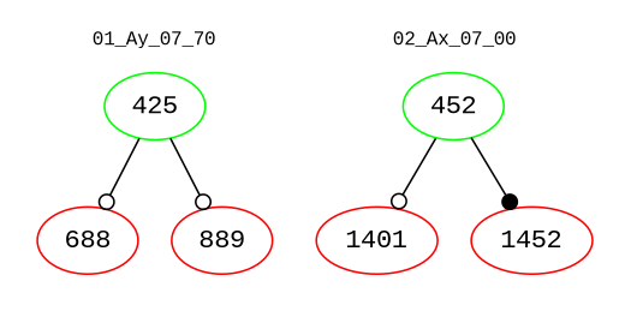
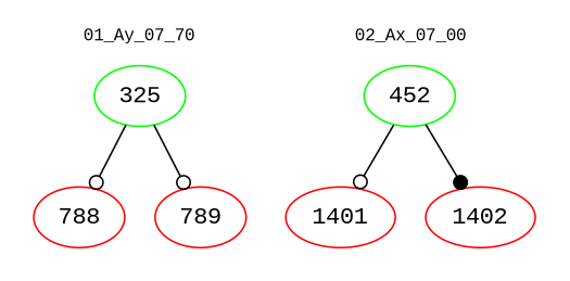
  digraph {
    fontname="Liberation Mono"
    node [color=red fontname="Liberation Mono"]
    edge [arrowhead=odot color=black fontname="Liberation Mono"]
-   n1 [color=green label=425]
-   n2 [label=688]
-   n3 [label=889]
+   n1 [color=green label=325]
+   n2 [label=788]
+   n3 [label=789]
    n4 [color=green label=452]
    n5 [label=1401]
-   n6 [label=1452]
+   n6 [label=1402]
    subgraph cluster_1 {
      color=white
      fontsize=10
      label="01_Ay_07_70"
      n1
      n2
      n3
    }
    subgraph cluster_2 {
      color=white
      fontsize=10
      label="02_Ax_07_00"
      n4
      n5
      n6
    }
    n1 -> n2
    n1 -> n3
    n4 -> n5
    n4 -> n6 [arrowhead=dot]
  }
